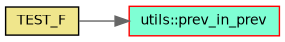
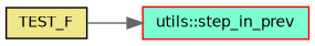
  digraph {
    rankdir=LR
    node [fontname=Helvetica fontsize=10 shape=record style=filled]
    n1 [color=black fillcolor=khaki fontcolor=black height=0.2 label=TEST_F width=0.4]
-   n2 [color=red fillcolor=aquamarine height=0.2 label="utils::prev_in_prev" width=0.4]
+   n2 [color=red fillcolor=aquamarine height=0.2 label="utils::step_in_prev" width=0.4]
    n1 -> n2 [color=gray40 fontname=Helvetica fontsize=10 labelfontname=Helvetica labelfontsize=10 style=solid]
  }
